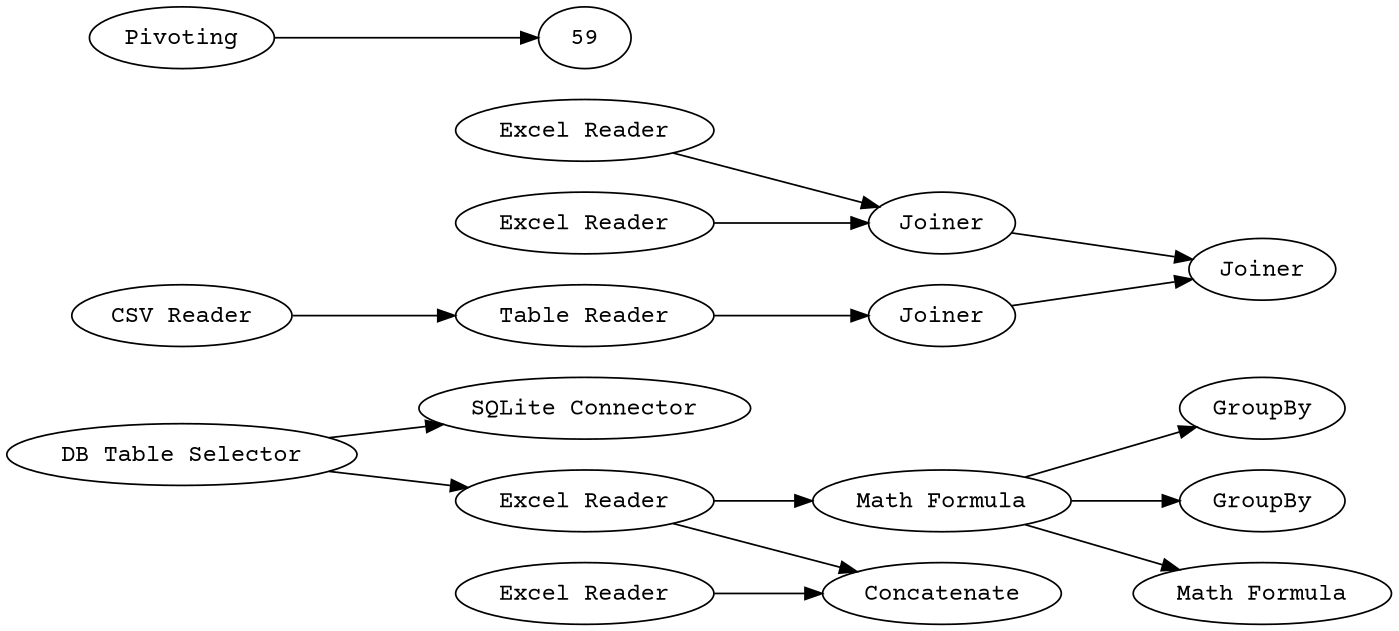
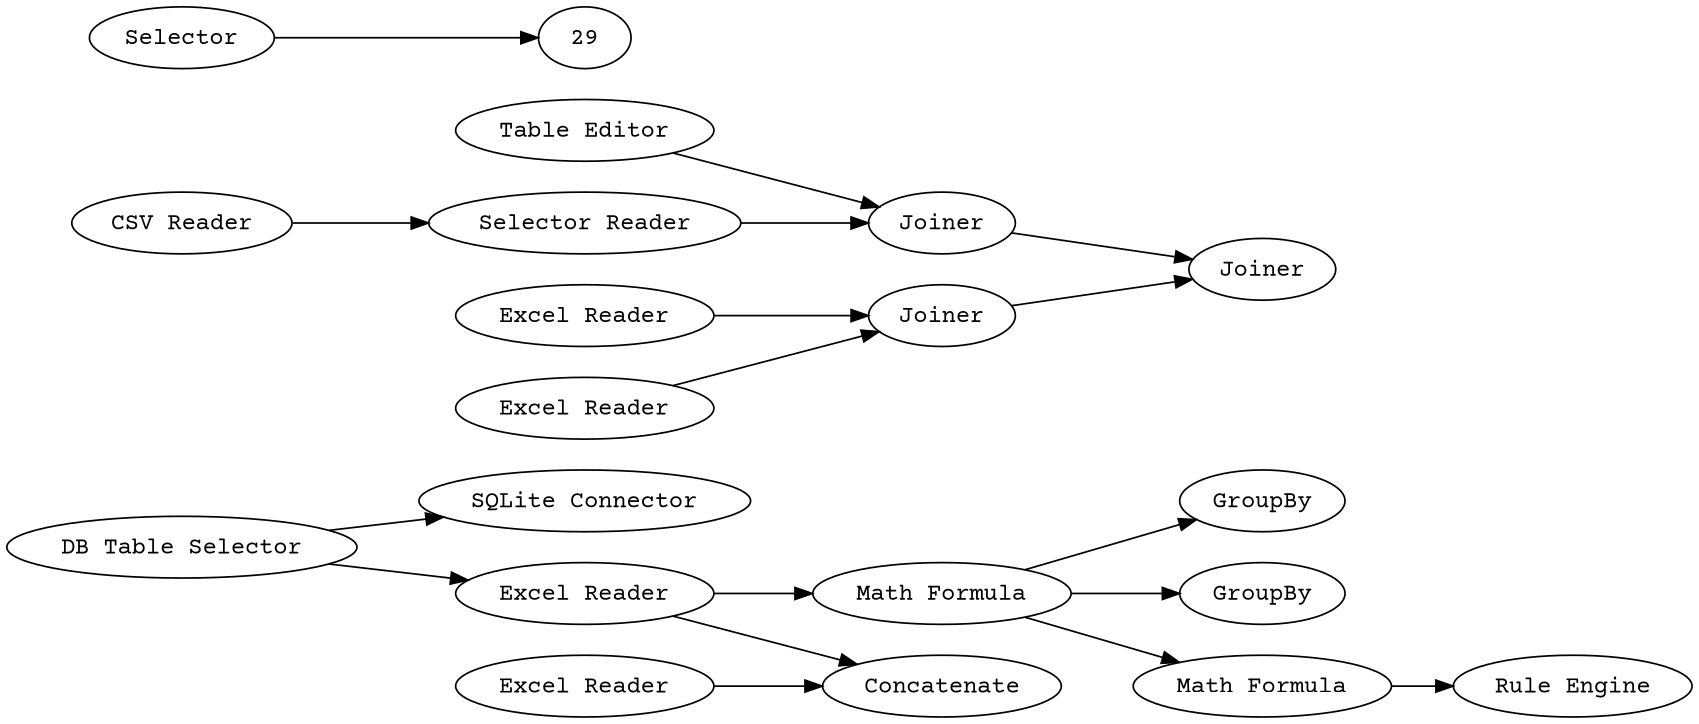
  digraph {
    fontname="Courier Prime"
    rankdir=LR
    node [fontname="Courier Prime"]
    edge [fontname="Courier Prime"]
    n1 [label="SQLite Connector"]
    n2 [label="DB Table Selector"]
    n3 [label="Excel Reader"]
    n4 [label="Math Formula"]
    n5 [label=Concatenate]
    n6 [label=GroupBy]
    n7 [label=GroupBy]
    n8 [label="Math Formula"]
+   n9 [label="Rule Engine"]
+   n10 [label="Table Editor"]
    n11 [label=Joiner]
    n12 [label=Joiner]
    n13 [label="Excel Reader"]
    n14 [label=Joiner]
-   n15 [label=Pivoting]
-   29 [label=59]
-   n17 [label="Table Reader"]
+   n15 [label=Selector]
+   29
+   n17 [label="Selector Reader"]
    n18 [label="CSV Reader"]
    n19 [label="Excel Reader"]
    n20 [label="Excel Reader"]
    n2 -> n1
    n2 -> n3
    n3 -> n4
    n3 -> n5
    n4 -> n6
    n4 -> n7
    n4 -> n8
+   n8 -> n9
+   n10 -> n11
    n11 -> n12
    n13 -> n14
    n14 -> n12
    n15 -> 29
    n17 -> n11
    n18 -> n17
    n19 -> n14
    n20 -> n5
  }
